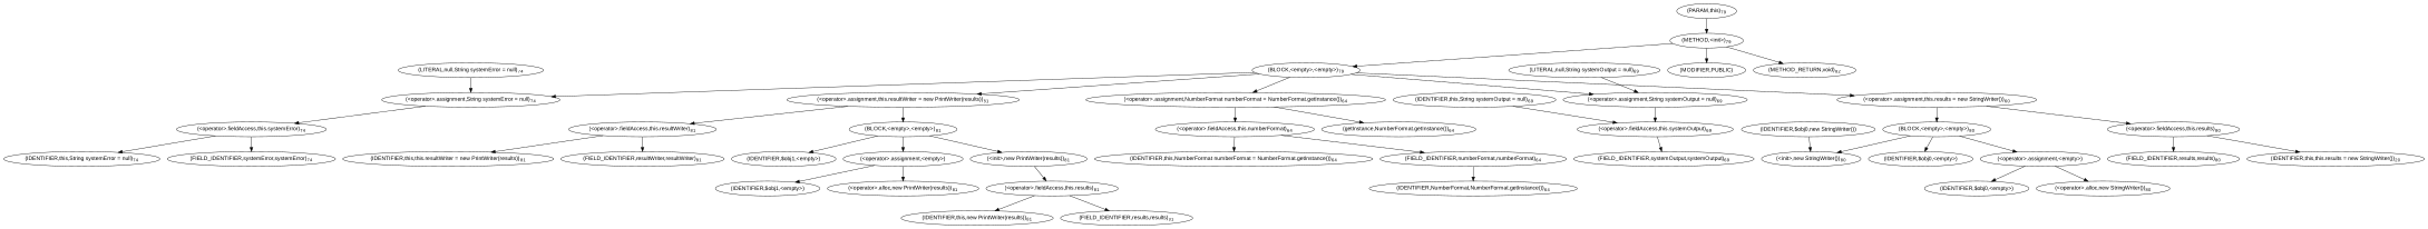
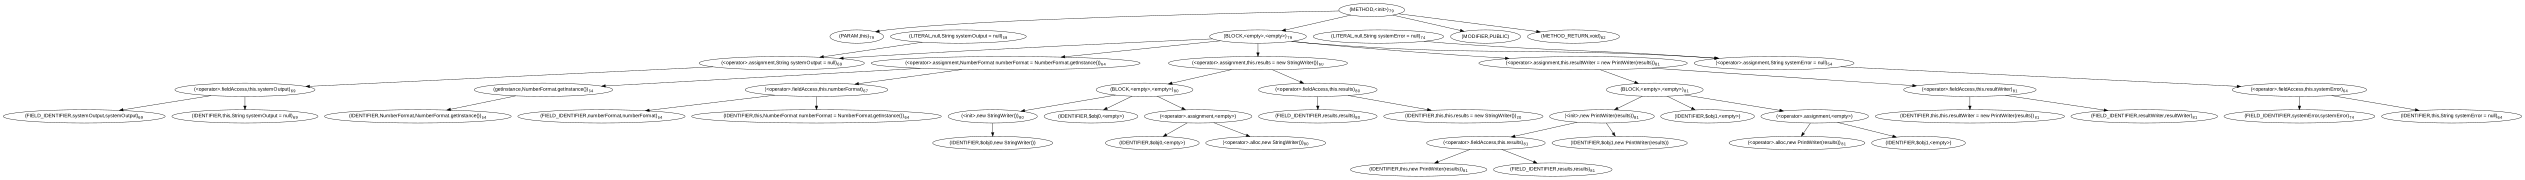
  digraph {
    fontname="Liberation Sans"
    node [fontname="Liberation Sans"]
    edge [fontname="Liberation Sans"]
    n1 [label=<(METHOD,&lt;init&gt;)<SUB>79</SUB>>]
    n2 [label=<(PARAM,this)<SUB>79</SUB>>]
    n3 [label=<(BLOCK,&lt;empty&gt;,&lt;empty&gt;)<SUB>79</SUB>>]
    n4 [label=<(MODIFIER,PUBLIC)>]
    n5 [label=<(METHOD_RETURN,void)<SUB>82</SUB>>]
    n6 [label=<(&lt;operator&gt;.assignment,NumberFormat numberFormat = NumberFormat.getInstance())<SUB>64</SUB>>]
    n7 [label=<(&lt;operator&gt;.assignment,String systemOutput = null)<SUB>69</SUB>>]
-   n8 [label=<(&lt;operator&gt;.assignment,String systemError = null)<SUB>74</SUB>>]
+   n8 [label=<(&lt;operator&gt;.assignment,String systemError = null)<SUB>54</SUB>>]
    n9 [label=<(&lt;operator&gt;.assignment,this.results = new StringWriter())<SUB>60</SUB>>]
    n10 [label=<(&lt;operator&gt;.assignment,this.resultWriter = new PrintWriter(results))<SUB>81</SUB>>]
-   n11 [label=<(&lt;operator&gt;.fieldAccess,this.numberFormat)<SUB>64</SUB>>]
+   n11 [label=<(&lt;operator&gt;.fieldAccess,this.numberFormat)<SUB>67</SUB>>]
    n12 [label=<(getInstance,NumberFormat.getInstance())<SUB>64</SUB>>]
    n13 [label=<(&lt;operator&gt;.fieldAccess,this.systemOutput)<SUB>69</SUB>>]
-   n14 [label=<(&lt;operator&gt;.fieldAccess,this.systemError)<SUB>74</SUB>>]
+   n14 [label=<(&lt;operator&gt;.fieldAccess,this.systemError)<SUB>64</SUB>>]
    n15 [label=<(&lt;operator&gt;.fieldAccess,this.results)<SUB>80</SUB>>]
    n16 [label=<(BLOCK,&lt;empty&gt;,&lt;empty&gt;)<SUB>80</SUB>>]
    n17 [label=<(&lt;operator&gt;.fieldAccess,this.resultWriter)<SUB>81</SUB>>]
    n18 [label=<(BLOCK,&lt;empty&gt;,&lt;empty&gt;)<SUB>81</SUB>>]
    n19 [label=<(IDENTIFIER,this,NumberFormat numberFormat = NumberFormat.getInstance())<SUB>64</SUB>>]
    n20 [label=<(FIELD_IDENTIFIER,numberFormat,numberFormat)<SUB>64</SUB>>]
    n21 [label=<(IDENTIFIER,NumberFormat,NumberFormat.getInstance())<SUB>64</SUB>>]
    n22 [label=<(IDENTIFIER,this,String systemOutput = null)<SUB>69</SUB>>]
    n23 [label=<(FIELD_IDENTIFIER,systemOutput,systemOutput)<SUB>69</SUB>>]
    n24 [label=<(LITERAL,null,String systemOutput = null)<SUB>69</SUB>>]
-   n25 [label=<(IDENTIFIER,this,String systemError = null)<SUB>74</SUB>>]
+   n25 [label=<(IDENTIFIER,this,String systemError = null)<SUB>64</SUB>>]
    n26 [label=<(FIELD_IDENTIFIER,systemError,systemError)<SUB>74</SUB>>]
    n27 [label=<(LITERAL,null,String systemError = null)<SUB>74</SUB>>]
    n28 [label=<(IDENTIFIER,this,this.results = new StringWriter())<SUB>20</SUB>>]
    n29 [label=<(FIELD_IDENTIFIER,results,results)<SUB>80</SUB>>]
    n30 [label=<(&lt;operator&gt;.assignment,&lt;empty&gt;)>]
    n31 [label=<(&lt;init&gt;,new StringWriter())<SUB>80</SUB>>]
    n32 [label=<(IDENTIFIER,$obj0,&lt;empty&gt;)>]
    n33 [label=<(IDENTIFIER,$obj0,&lt;empty&gt;)>]
    n34 [label=<(&lt;operator&gt;.alloc,new StringWriter())<SUB>80</SUB>>]
    n35 [label=<(IDENTIFIER,$obj0,new StringWriter())>]
    n36 [label=<(IDENTIFIER,this,this.resultWriter = new PrintWriter(results))<SUB>81</SUB>>]
    n37 [label=<(FIELD_IDENTIFIER,resultWriter,resultWriter)<SUB>81</SUB>>]
    n38 [label=<(&lt;operator&gt;.assignment,&lt;empty&gt;)>]
    n39 [label=<(&lt;init&gt;,new PrintWriter(results))<SUB>81</SUB>>]
    n40 [label=<(IDENTIFIER,$obj1,&lt;empty&gt;)>]
    n41 [label=<(IDENTIFIER,$obj1,&lt;empty&gt;)>]
    n42 [label=<(&lt;operator&gt;.alloc,new PrintWriter(results))<SUB>81</SUB>>]
+   n43 [label=<(IDENTIFIER,$obj1,new PrintWriter(results))>]
    n44 [label=<(&lt;operator&gt;.fieldAccess,this.results)<SUB>81</SUB>>]
    n45 [label=<(IDENTIFIER,this,new PrintWriter(results))<SUB>81</SUB>>]
    n46 [label=<(FIELD_IDENTIFIER,results,results)<SUB>81</SUB>>]
-   n2 -> n1
+   n1 -> n2
    n1 -> n3
    n1 -> n4
    n1 -> n5
    n3 -> n6
    n3 -> n7
    n3 -> n8
    n3 -> n9
    n3 -> n10
    n6 -> n11
    n6 -> n12
    n7 -> n13
    n8 -> n14
    n9 -> n15
    n9 -> n16
    n10 -> n17
    n10 -> n18
    n11 -> n19
    n11 -> n20
-   n20 -> n21
-   n22 -> n13
+   n12 -> n21
+   n13 -> n22
    n13 -> n23
    n14 -> n25
    n14 -> n26
    n15 -> n28
    n15 -> n29
    n16 -> n30
    n16 -> n31
    n16 -> n32
    n17 -> n36
    n17 -> n37
    n18 -> n38
    n18 -> n39
    n18 -> n40
    n24 -> n7
    n27 -> n8
    n30 -> n33
    n30 -> n34
-   n35 -> n31
+   n31 -> n35
    n38 -> n41
    n38 -> n42
+   n39 -> n43
    n39 -> n44
    n44 -> n45
    n44 -> n46
  }
